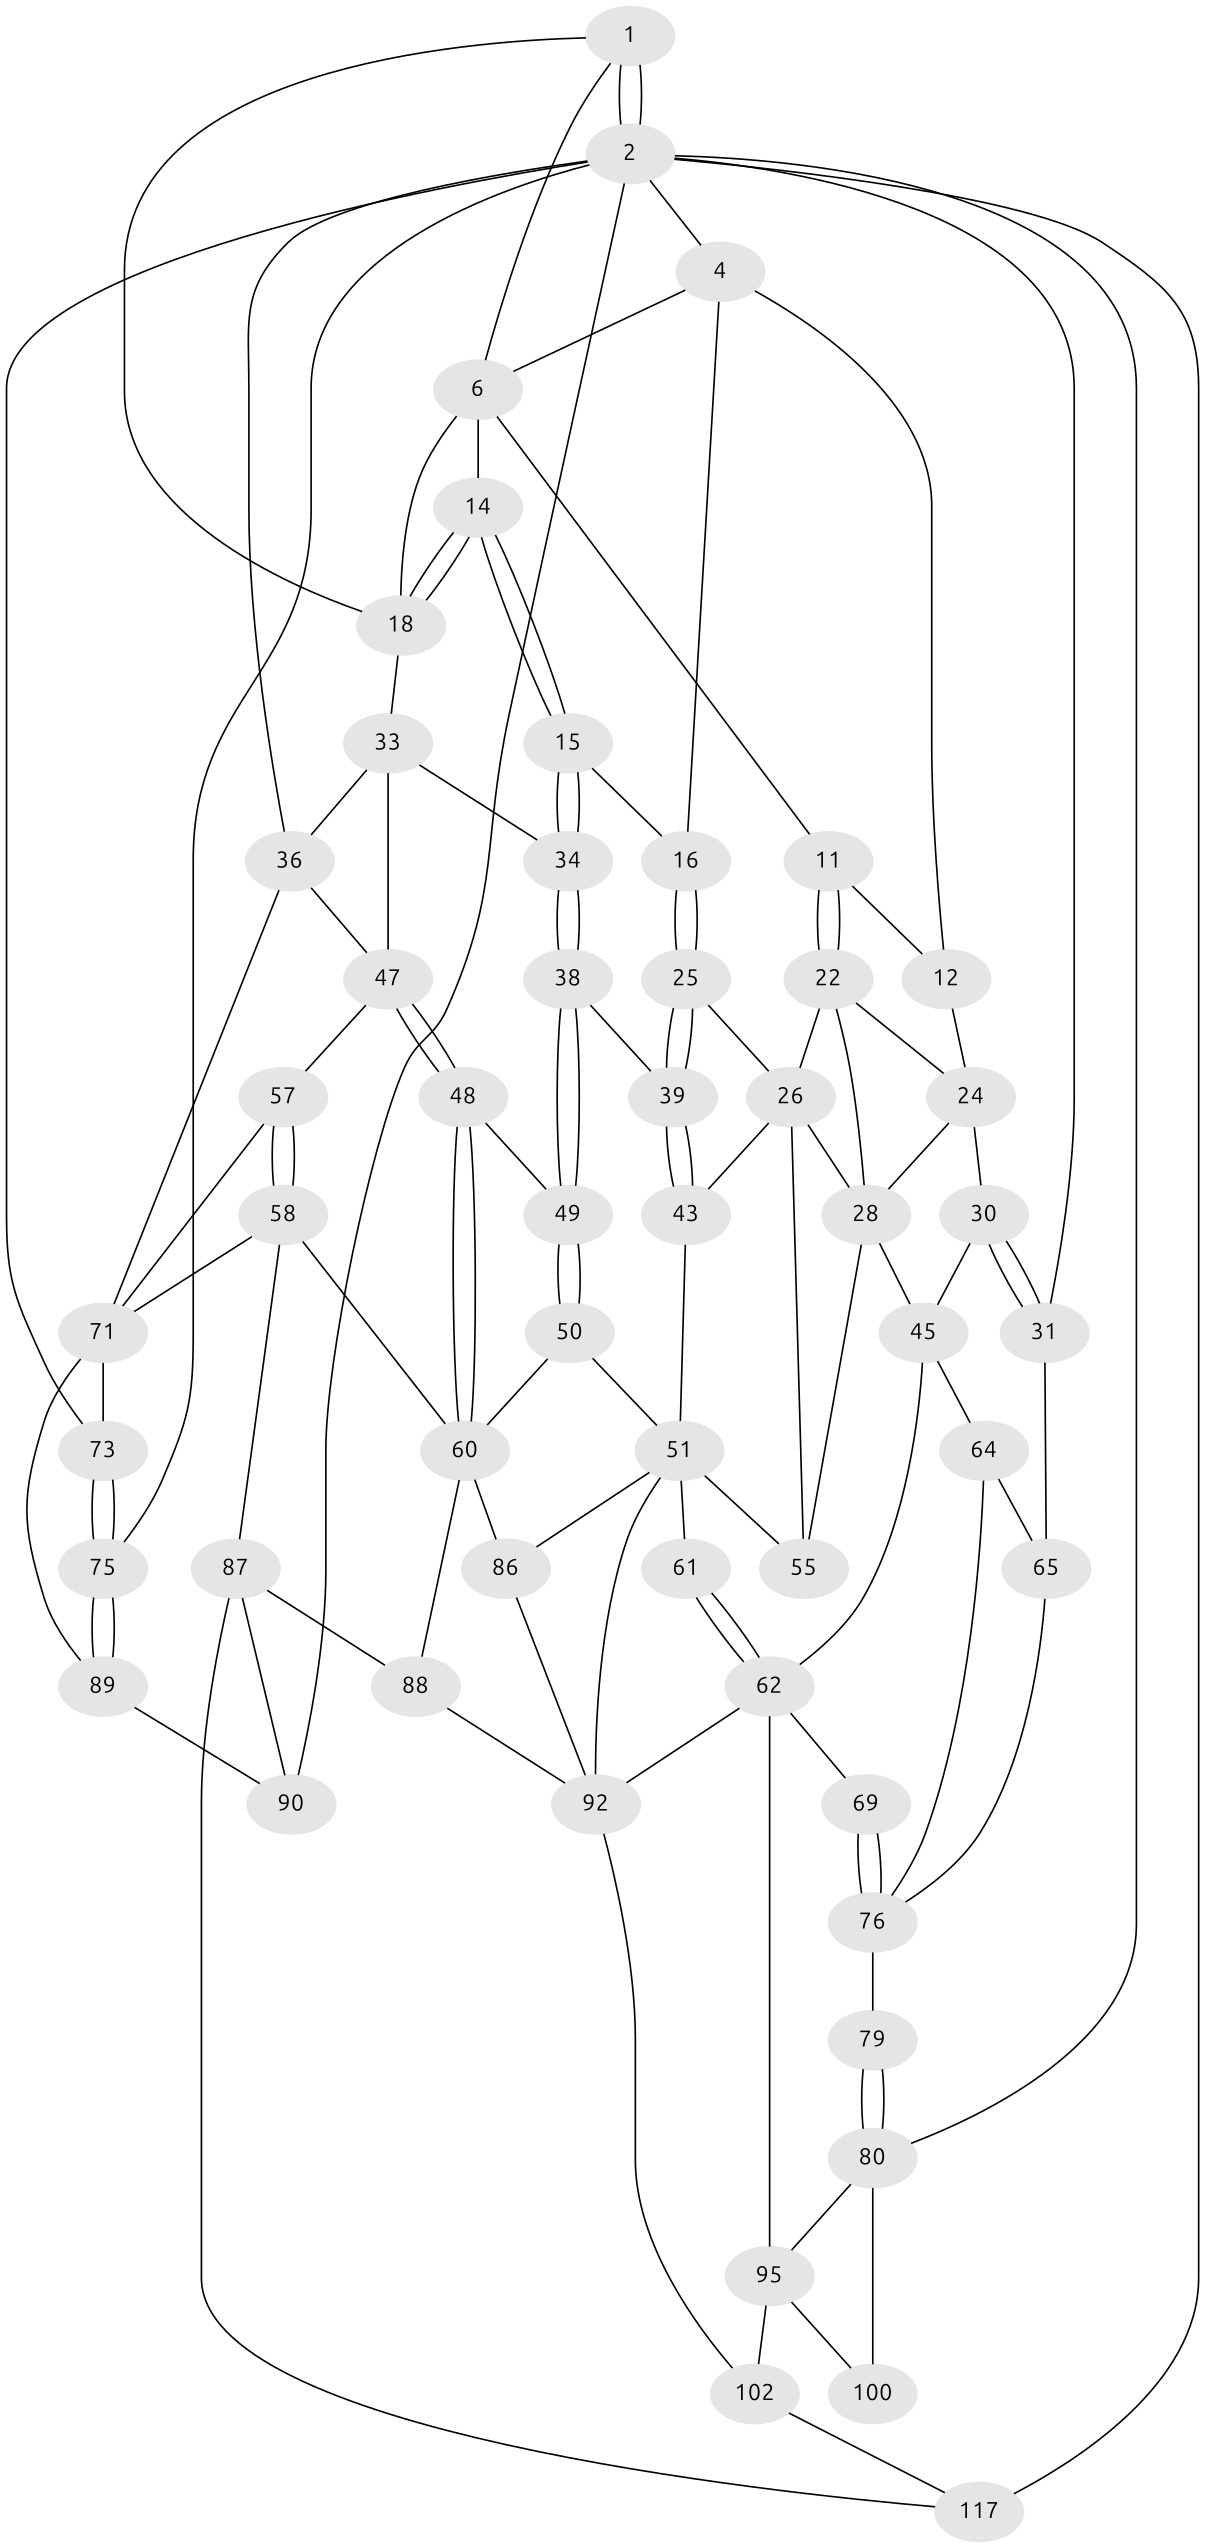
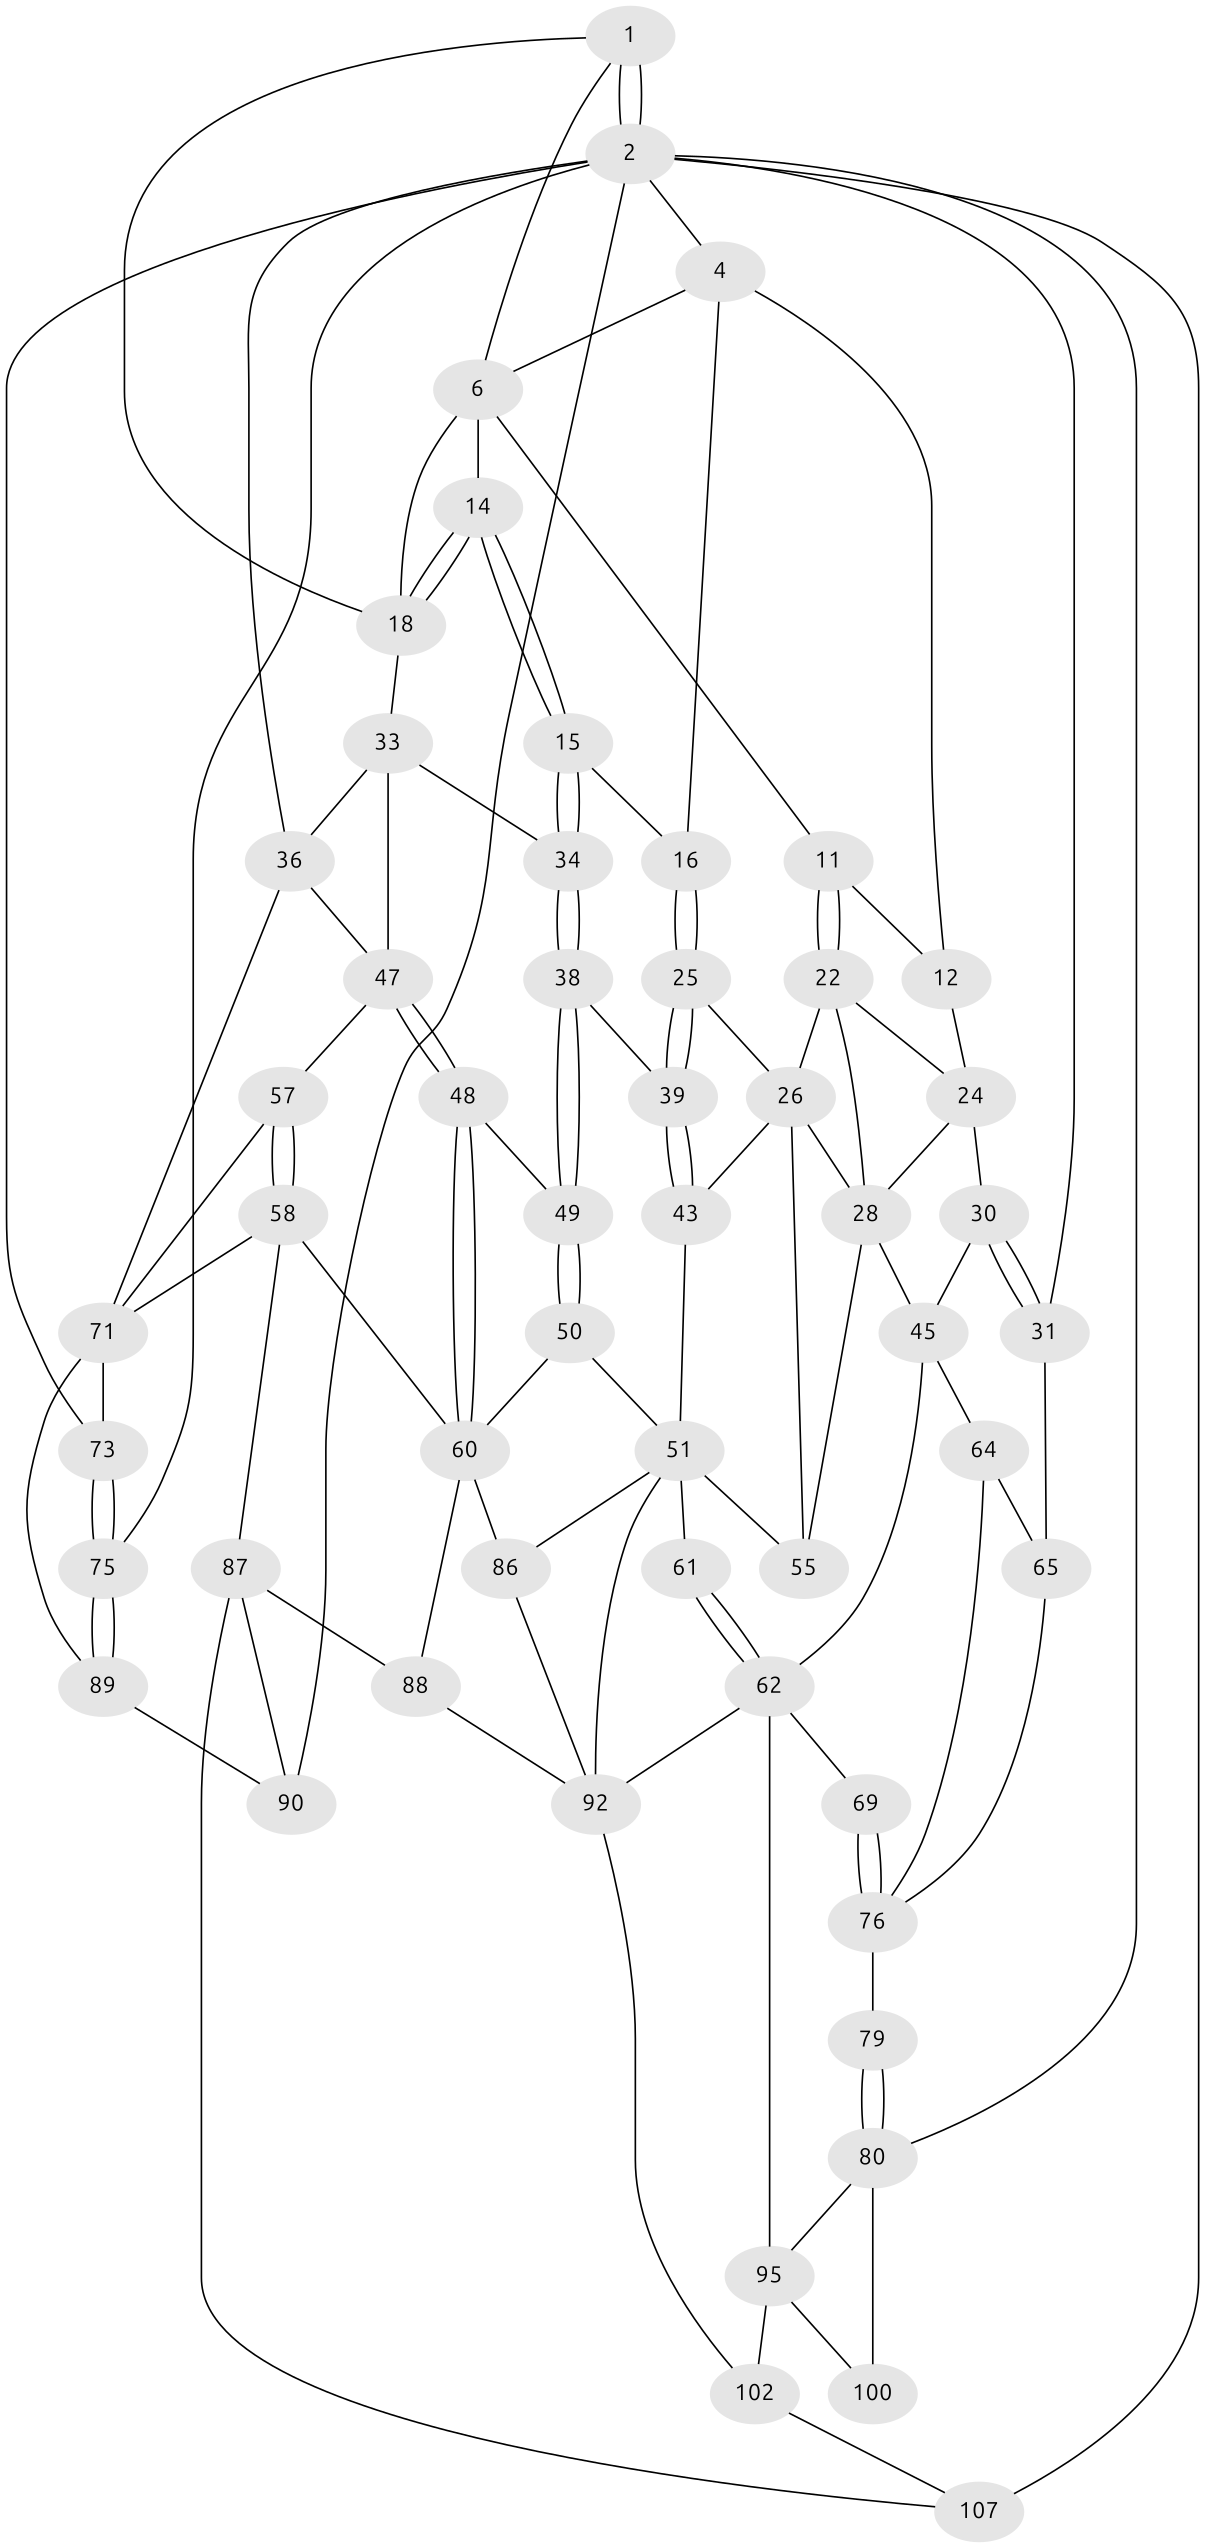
  graph {
    fontname=Ubuntu
    node [color=gray90 fontname=Ubuntu style=filled]
    edge [fontname=Ubuntu]
    1 [super="+8"]
    2 [super="+3+21+74"]
    6 [super="+10+7"]
    18 [super="+19"]
    4 [super="+5"]
    31
    36 [super="+53"]
    73
    75
    80 [super="+81+101"]
    90
-   107 [super="+108" label=117]
+   107 [super="+108"]
    11
    14
    33 [super="+37"]
    12 [super="+17"]
    16
    65 [super="+66"]
    47 [super="+54"]
    71 [super="+72+85"]
    89
    95 [super="+96+103"]
    100
    24 [super="+29"]
    22 [super="+23+27"]
    15
    25
    26 [super="+40"]
    28 [super="+32"]
    30
    34
    38
    39
    43
    55
    45 [super="+46"]
    51 [super="+83+52"]
    62 [super="+93+63"]
    64 [super="+67"]
    n40 [label=76 super="+78"]
    48
    57
    49
    50
    61
    86
    92 [super="+94"]
    69
    60 [super="+76"]
    58 [super="+59"]
    88 [super="+97"]
    102
    87 [super="+91"]
    79 [super="+99"]
    1 -- 2 [weight=2]
    1 -- 2
    1 -- 6
    1 -- 18
    2 -- 4
    2 -- 31
    2 -- 36
    2 -- 73
    2 -- 75
    2 -- 80
    2 -- 90
    2 -- 107 [weight=2]
    6 -- 18
    6 -- 11
    6 -- 14
    18 -- 33
    4 -- 6
    4 -- 12 [weight=2]
    4 -- 16
    31 -- 65
    36 -- 47
    36 -- 71
    73 -- 75
    73 -- 75
    75 -- 89
    75 -- 89
    80 -- 95
    80 -- 100 [weight=2]
    11 -- 12
    11 -- 22
    11 -- 22
    14 -- 18
    14 -- 18
    14 -- 15
    14 -- 15
    33 -- 36
    33 -- 47
    33 -- 34
    12 -- 24
    16 -- 25
    16 -- 25
    65 -- n40
    47 -- 48
    47 -- 48
    47 -- 57
    71 -- 73
    71 -- 89
    89 -- 90
    95 -- 100
    95 -- 102
    24 -- 28
    24 -- 30
    22 -- 24
    22 -- 26
    22 -- 28 [weight=2]
    15 -- 16
    15 -- 34
    15 -- 34
    25 -- 26
    25 -- 39
    25 -- 39
    26 -- 28
    26 -- 43
    26 -- 55
    28 -- 55
    28 -- 45
    30 -- 31
    30 -- 31
    30 -- 45
    34 -- 38
    34 -- 38
    38 -- 39
    38 -- 49
    38 -- 49
    39 -- 43
    39 -- 43
    43 -- 51
    45 -- 62
    45 -- 64
    51 -- 55
    51 -- 61 [weight=2]
    51 -- 86
    51 -- 92
    62 -- 95 [weight=2]
    62 -- 92
    62 -- 69
    64 -- 65 [weight=2]
    64 -- n40
    n40 -- 79
    48 -- 49
    48 -- 60
    48 -- 60
    57 -- 71
    57 -- 58
    57 -- 58
    49 -- 50
    49 -- 50
    50 -- 51
    50 -- 60
    61 -- 62
    61 -- 62
    86 -- 92
    92 -- 102
    69 -- n40
    69 -- n40
    60 -- 86
    60 -- 88
    58 -- 71
    58 -- 60
    58 -- 87
    88 -- 92
    102 -- 107
    87 -- 90
    87 -- 107
    87 -- 88 [weight=2]
    79 -- 80 [weight=2]
    79 -- 80
  }
